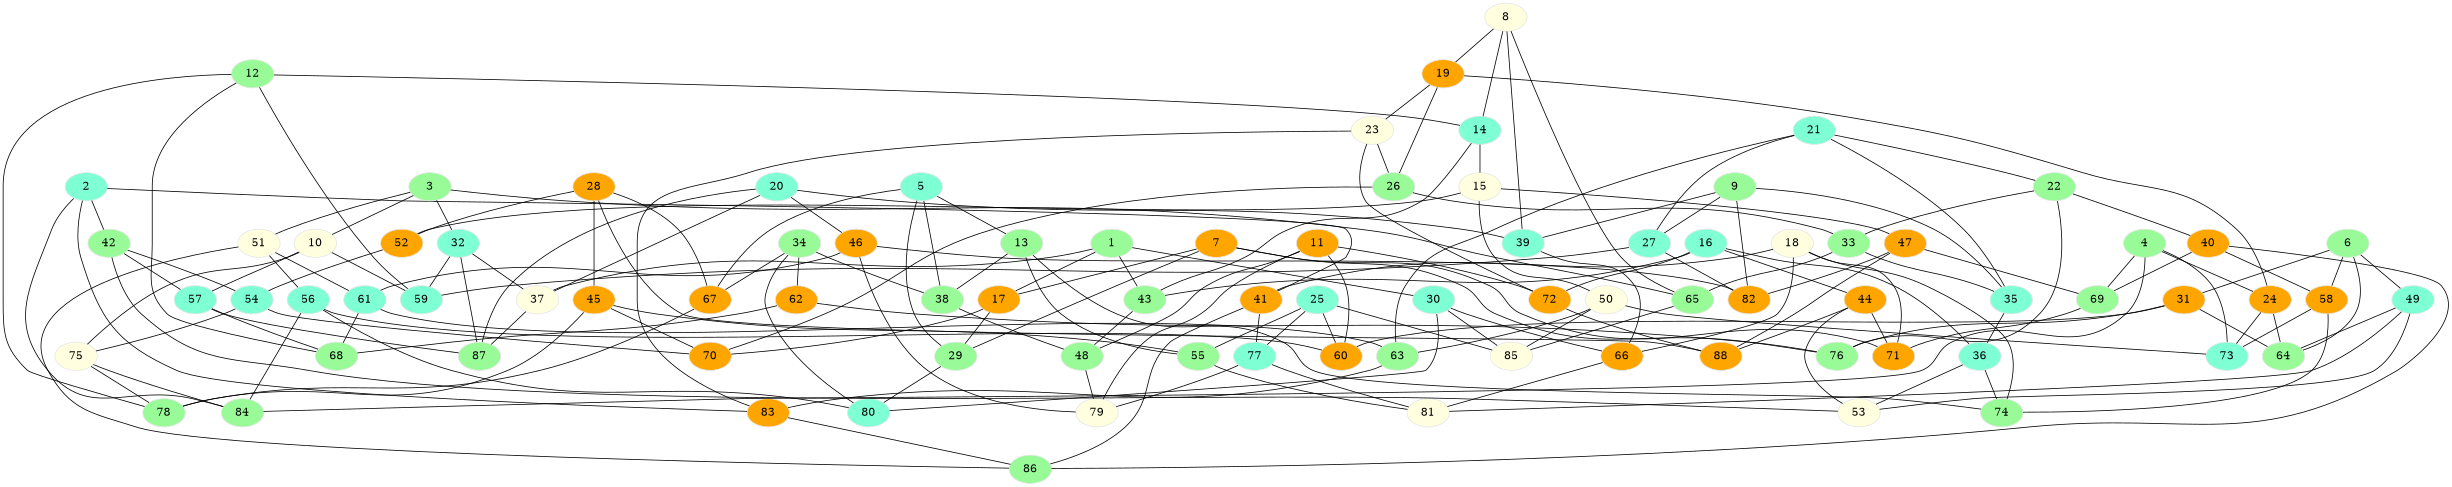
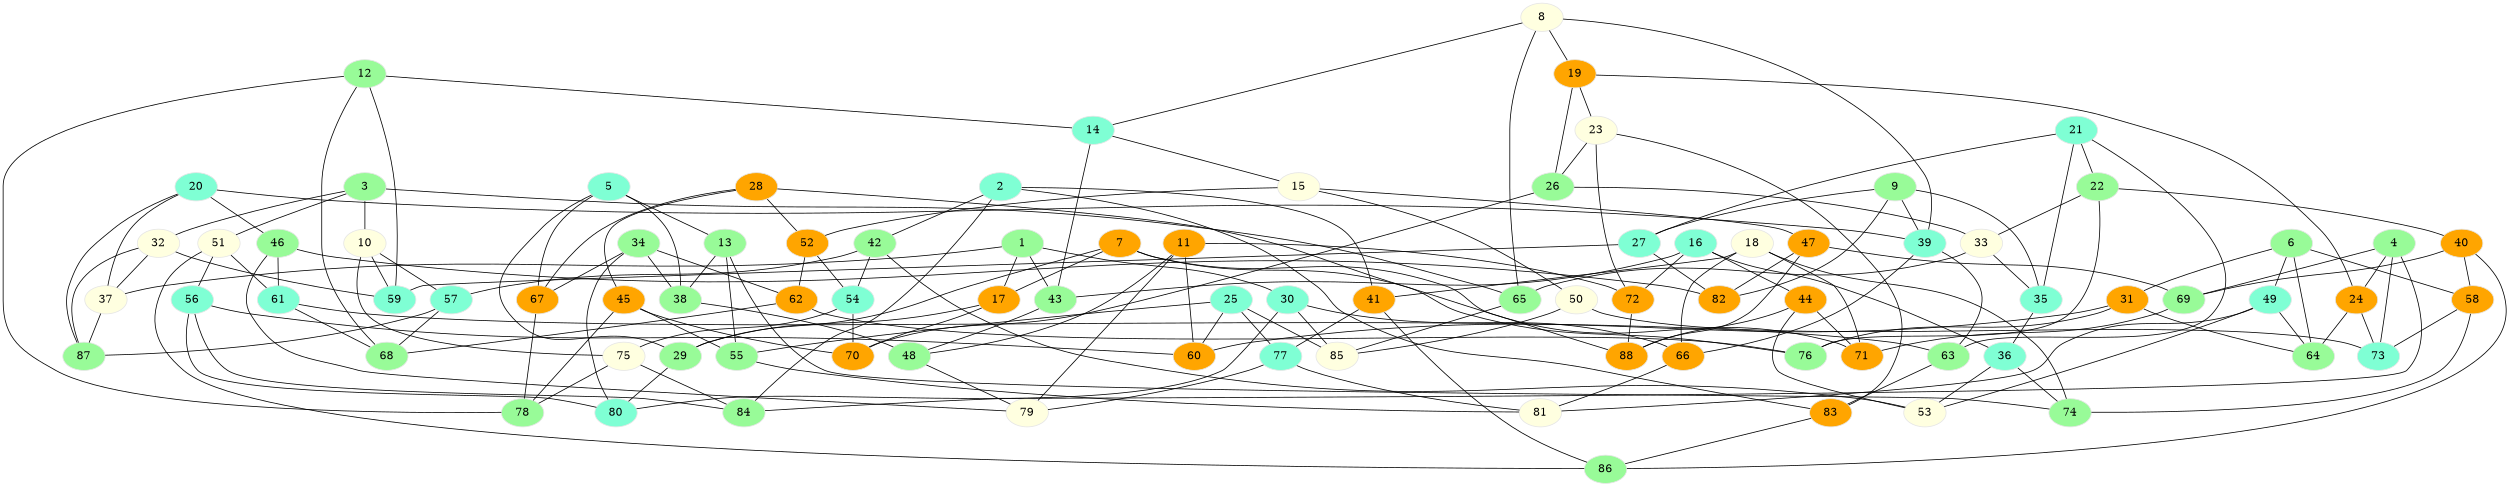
  graph {
    node [color=gray90 fillcolor=palegreen style=filled]
    17 [fillcolor=orange]
    1
    30 [fillcolor=aquamarine]
    37 [fillcolor=lightyellow]
    43
    29
    70 [fillcolor=orange]
    66 [fillcolor=orange]
    85 [fillcolor=lightyellow]
    80 [fillcolor=aquamarine]
    87
    48
    2 [fillcolor=aquamarine]
    41 [fillcolor=orange]
    42
    83 [fillcolor=orange]
    84
    77 [fillcolor=aquamarine]
    86
    57 [fillcolor=aquamarine]
    53 [fillcolor=lightyellow]
    54 [fillcolor=aquamarine]
    10 [fillcolor=lightyellow]
    3
-   32 [fillcolor=aquamarine]
+   32 [fillcolor=lightyellow]
    51 [fillcolor=lightyellow]
    65
    59 [fillcolor=aquamarine]
    75 [fillcolor=lightyellow]
    61 [fillcolor=aquamarine]
    56 [fillcolor=aquamarine]
    4
    24 [fillcolor=orange]
    69
    73 [fillcolor=aquamarine]
    64
    71 [fillcolor=orange]
    5 [fillcolor=aquamarine]
    13
    38
    67 [fillcolor=orange]
    55
    74
    78
    31 [fillcolor=orange]
    6
    49 [fillcolor=aquamarine]
    58 [fillcolor=orange]
    76
    60 [fillcolor=orange]
    81 [fillcolor=lightyellow]
    7 [fillcolor=orange]
    8 [fillcolor=lightyellow]
    14 [fillcolor=aquamarine]
    19 [fillcolor=orange]
    39 [fillcolor=aquamarine]
    15 [fillcolor=lightyellow]
    23 [fillcolor=lightyellow]
    26
    9
    27 [fillcolor=aquamarine]
    35 [fillcolor=aquamarine]
    82 [fillcolor=orange]
    36 [fillcolor=aquamarine]
    68
    11 [fillcolor=orange]
    72 [fillcolor=orange]
    79 [fillcolor=lightyellow]
    88 [fillcolor=orange]
    12
    47 [fillcolor=orange]
    50 [fillcolor=lightyellow]
    52 [fillcolor=orange]
    63
    62 [fillcolor=orange]
    16 [fillcolor=aquamarine]
    44 [fillcolor=orange]
    18 [fillcolor=lightyellow]
-   33
+   33 [fillcolor=lightyellow]
    20 [fillcolor=aquamarine]
-   46 [fillcolor=orange]
+   46
    21 [fillcolor=aquamarine]
    22
    40 [fillcolor=orange]
    25 [fillcolor=aquamarine]
    28 [fillcolor=orange]
    45 [fillcolor=orange]
    34
    17 -- 29
    17 -- 70
    1 -- 17
    1 -- 30
    1 -- 37
    1 -- 43
    30 -- 66
    30 -- 85
    30 -- 80
    37 -- 87
    43 -- 48
    29 -- 80
    66 -- 81
    48 -- 79
    2 -- 41
    2 -- 42
    2 -- 83
    2 -- 84
    41 -- 77
    41 -- 86
    42 -- 57
    42 -- 53
    42 -- 54
    83 -- 86
    77 -- 81
    77 -- 79
    57 -- 87
    57 -- 68
    54 -- 70
    54 -- 75
    10 -- 57
    10 -- 59
    10 -- 75
    3 -- 10
    3 -- 32
    3 -- 51
    3 -- 65
    32 -- 37
    32 -- 87
    32 -- 59
    51 -- 86
    51 -- 61
    51 -- 56
    65 -- 85
    75 -- 84
    75 -- 78
    61 -- 68
    61 -- 63
    56 -- 80
    56 -- 84
    56 -- 60
    4 -- 84
    4 -- 24
    4 -- 69
    4 -- 73
    24 -- 73
    24 -- 64
    69 -- 71
    5 -- 29
    5 -- 13
    5 -- 38
    5 -- 67
    13 -- 38
    13 -- 55
    13 -- 74
    38 -- 48
    67 -- 78
    55 -- 81
    31 -- 64
    31 -- 76
    31 -- 60
    6 -- 64
    6 -- 31
    6 -- 49
    6 -- 58
    49 -- 53
    49 -- 64
    49 -- 81
    58 -- 73
    58 -- 74
    7 -- 17
    7 -- 29
    7 -- 71
    7 -- 76
    8 -- 65
    8 -- 14
    8 -- 19
    8 -- 39
    14 -- 43
    14 -- 15
    19 -- 24
    19 -- 23
    19 -- 26
    39 -- 66
    15 -- 47
    15 -- 50
    15 -- 52
    23 -- 83
    23 -- 26
    23 -- 72
    26 -- 70
    26 -- 33
    9 -- 39
    9 -- 27
    9 -- 35
    9 -- 82
    27 -- 59
    27 -- 82
    35 -- 36
    36 -- 53
    36 -- 74
    11 -- 48
    11 -- 60
    11 -- 72
    11 -- 79
    72 -- 88
    12 -- 59
    12 -- 78
    12 -- 14
    12 -- 68
    47 -- 69
    47 -- 82
    47 -- 88
    50 -- 85
    50 -- 73
-   50 -- 63
+   39 -- 63
    52 -- 54
+   52 -- 62
    63 -- 83
    62 -- 76
    62 -- 68
    16 -- 43
    16 -- 36
    16 -- 72
    16 -- 44
    44 -- 53
    44 -- 71
    44 -- 88
    18 -- 66
    18 -- 41
    18 -- 71
    18 -- 74
    33 -- 65
    33 -- 35
    20 -- 37
    20 -- 87
    20 -- 39
    20 -- 46
    46 -- 61
    46 -- 82
    46 -- 79
    21 -- 27
    21 -- 35
    21 -- 63
    21 -- 22
    22 -- 76
    22 -- 33
    22 -- 40
    40 -- 86
    40 -- 69
    40 -- 58
    25 -- 85
    25 -- 77
    25 -- 55
    25 -- 60
    28 -- 67
    28 -- 88
    28 -- 52
    28 -- 45
    45 -- 70
    45 -- 55
    45 -- 78
    34 -- 80
    34 -- 38
    34 -- 67
    34 -- 62
  }
